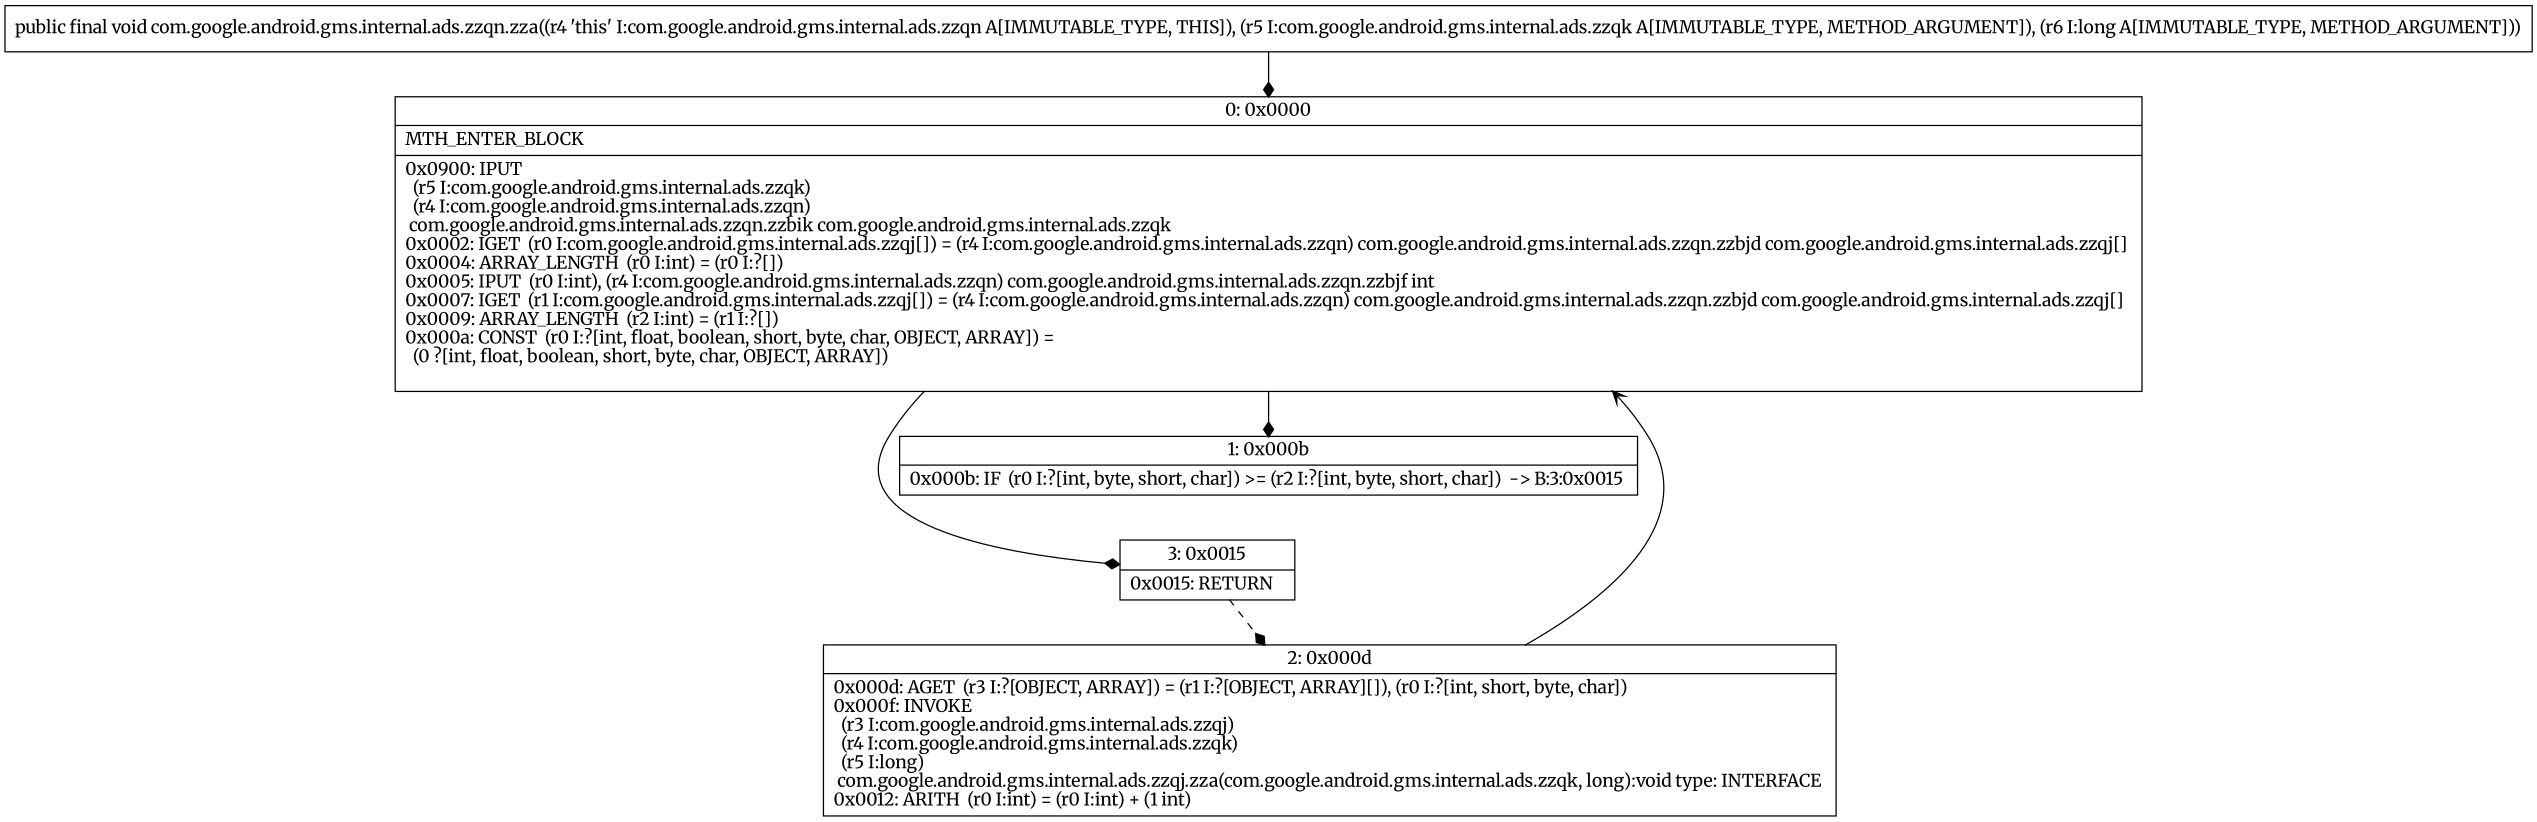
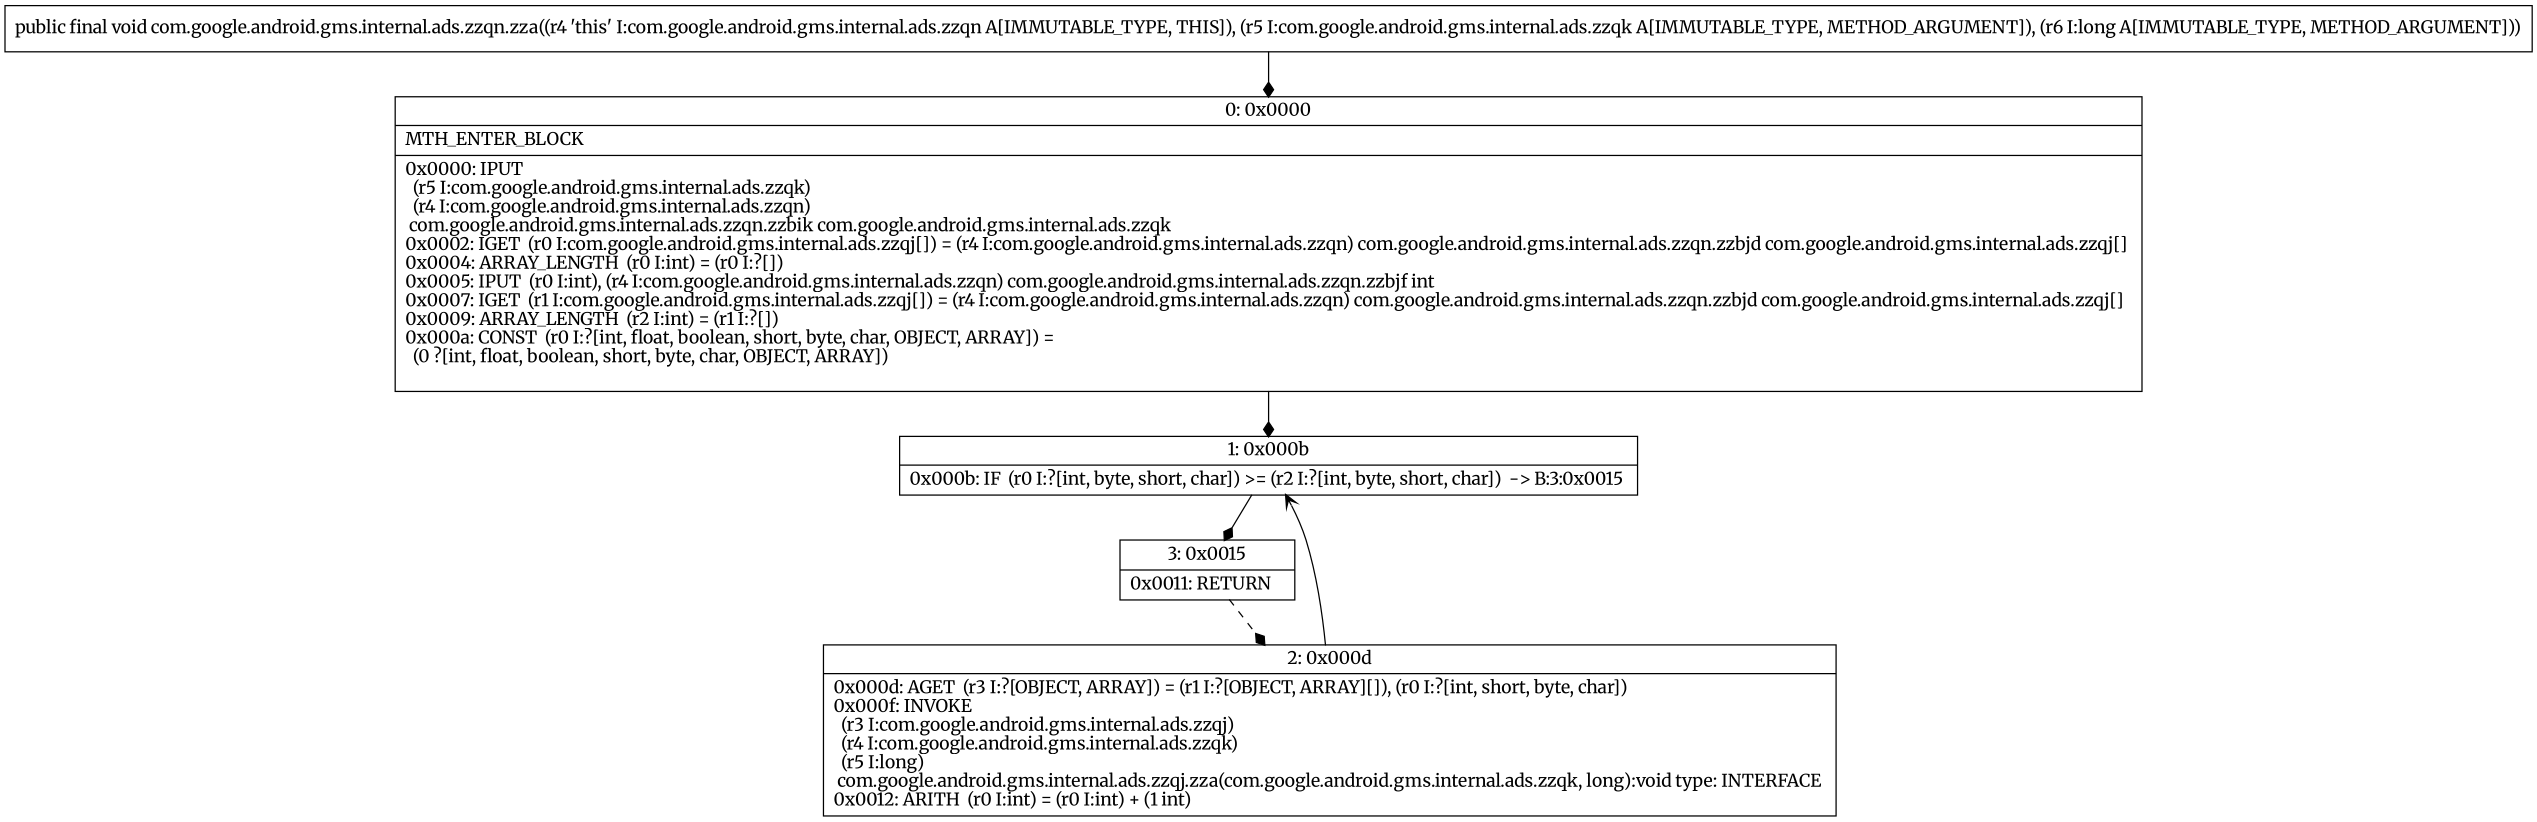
  digraph {
    fontname=Merriweather
    node [fontname=Merriweather shape=record]
    edge [arrowhead=diamond fontname=Merriweather]
-   n1 [label="{0\:\ 0x0000|MTH_ENTER_BLOCK\l|0x0900: IPUT  \l  (r5 I:com.google.android.gms.internal.ads.zzqk)\l  (r4 I:com.google.android.gms.internal.ads.zzqn)\l com.google.android.gms.internal.ads.zzqn.zzbik com.google.android.gms.internal.ads.zzqk \l0x0002: IGET  (r0 I:com.google.android.gms.internal.ads.zzqj[]) = (r4 I:com.google.android.gms.internal.ads.zzqn) com.google.android.gms.internal.ads.zzqn.zzbjd com.google.android.gms.internal.ads.zzqj[] \l0x0004: ARRAY_LENGTH  (r0 I:int) = (r0 I:?[]) \l0x0005: IPUT  (r0 I:int), (r4 I:com.google.android.gms.internal.ads.zzqn) com.google.android.gms.internal.ads.zzqn.zzbjf int \l0x0007: IGET  (r1 I:com.google.android.gms.internal.ads.zzqj[]) = (r4 I:com.google.android.gms.internal.ads.zzqn) com.google.android.gms.internal.ads.zzqn.zzbjd com.google.android.gms.internal.ads.zzqj[] \l0x0009: ARRAY_LENGTH  (r2 I:int) = (r1 I:?[]) \l0x000a: CONST  (r0 I:?[int, float, boolean, short, byte, char, OBJECT, ARRAY]) = \l  (0 ?[int, float, boolean, short, byte, char, OBJECT, ARRAY])\l \l}"]
+   n1 [label="{0\:\ 0x0000|MTH_ENTER_BLOCK\l|0x0000: IPUT  \l  (r5 I:com.google.android.gms.internal.ads.zzqk)\l  (r4 I:com.google.android.gms.internal.ads.zzqn)\l com.google.android.gms.internal.ads.zzqn.zzbik com.google.android.gms.internal.ads.zzqk \l0x0002: IGET  (r0 I:com.google.android.gms.internal.ads.zzqj[]) = (r4 I:com.google.android.gms.internal.ads.zzqn) com.google.android.gms.internal.ads.zzqn.zzbjd com.google.android.gms.internal.ads.zzqj[] \l0x0004: ARRAY_LENGTH  (r0 I:int) = (r0 I:?[]) \l0x0005: IPUT  (r0 I:int), (r4 I:com.google.android.gms.internal.ads.zzqn) com.google.android.gms.internal.ads.zzqn.zzbjf int \l0x0007: IGET  (r1 I:com.google.android.gms.internal.ads.zzqj[]) = (r4 I:com.google.android.gms.internal.ads.zzqn) com.google.android.gms.internal.ads.zzqn.zzbjd com.google.android.gms.internal.ads.zzqj[] \l0x0009: ARRAY_LENGTH  (r2 I:int) = (r1 I:?[]) \l0x000a: CONST  (r0 I:?[int, float, boolean, short, byte, char, OBJECT, ARRAY]) = \l  (0 ?[int, float, boolean, short, byte, char, OBJECT, ARRAY])\l \l}"]
    n2 [label="{1\:\ 0x000b|0x000b: IF  (r0 I:?[int, byte, short, char]) \>= (r2 I:?[int, byte, short, char])  \-\> B:3:0x0015 \l}"]
-   n3 [label="{3\:\ 0x0015|0x0015: RETURN   \l}"]
+   n3 [label="{3\:\ 0x0015|0x0011: RETURN   \l}"]
    n4 [label="{2\:\ 0x000d|0x000d: AGET  (r3 I:?[OBJECT, ARRAY]) = (r1 I:?[OBJECT, ARRAY][]), (r0 I:?[int, short, byte, char]) \l0x000f: INVOKE  \l  (r3 I:com.google.android.gms.internal.ads.zzqj)\l  (r4 I:com.google.android.gms.internal.ads.zzqk)\l  (r5 I:long)\l com.google.android.gms.internal.ads.zzqj.zza(com.google.android.gms.internal.ads.zzqk, long):void type: INTERFACE \l0x0012: ARITH  (r0 I:int) = (r0 I:int) + (1 int) \l}"]
    n5 [label="{public final void com.google.android.gms.internal.ads.zzqn.zza((r4 'this' I:com.google.android.gms.internal.ads.zzqn A[IMMUTABLE_TYPE, THIS]), (r5 I:com.google.android.gms.internal.ads.zzqk A[IMMUTABLE_TYPE, METHOD_ARGUMENT]), (r6 I:long A[IMMUTABLE_TYPE, METHOD_ARGUMENT])) }"]
    n1 -> n2
-   n1 -> n3
+   n2 -> n3
    n3 -> n4 [style=dashed]
-   n4 -> n1 [arrowhead=vee]
+   n4 -> n2 [arrowhead=vee]
    n5 -> n1
  }
